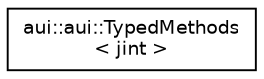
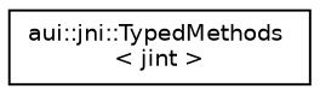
  digraph {
    rankdir=LR
-   n1 [color=black fillcolor=white fontname=Helvetica fontsize=10 height=0.2 label="aui::aui::TypedMethods\l\< jint \>" shape=record style=filled width=0.4]
+   n1 [color=black fillcolor=white fontname=Helvetica fontsize=10 height=0.2 label="aui::jni::TypedMethods\l\< jint \>" shape=record style=filled width=0.4]
  }
